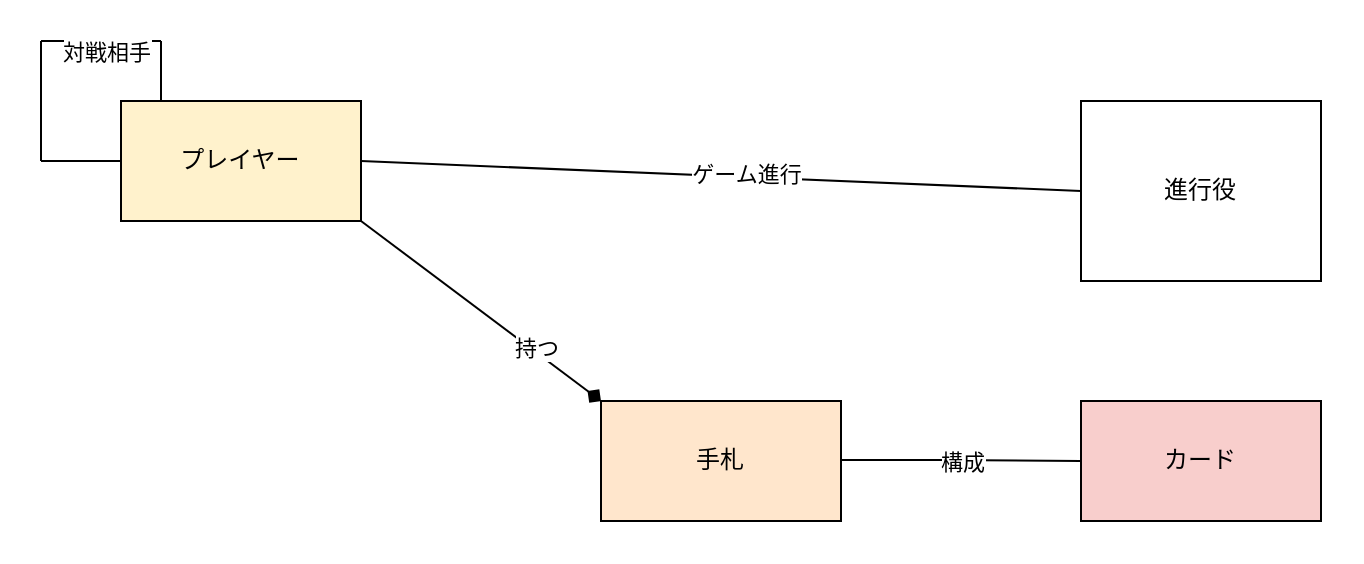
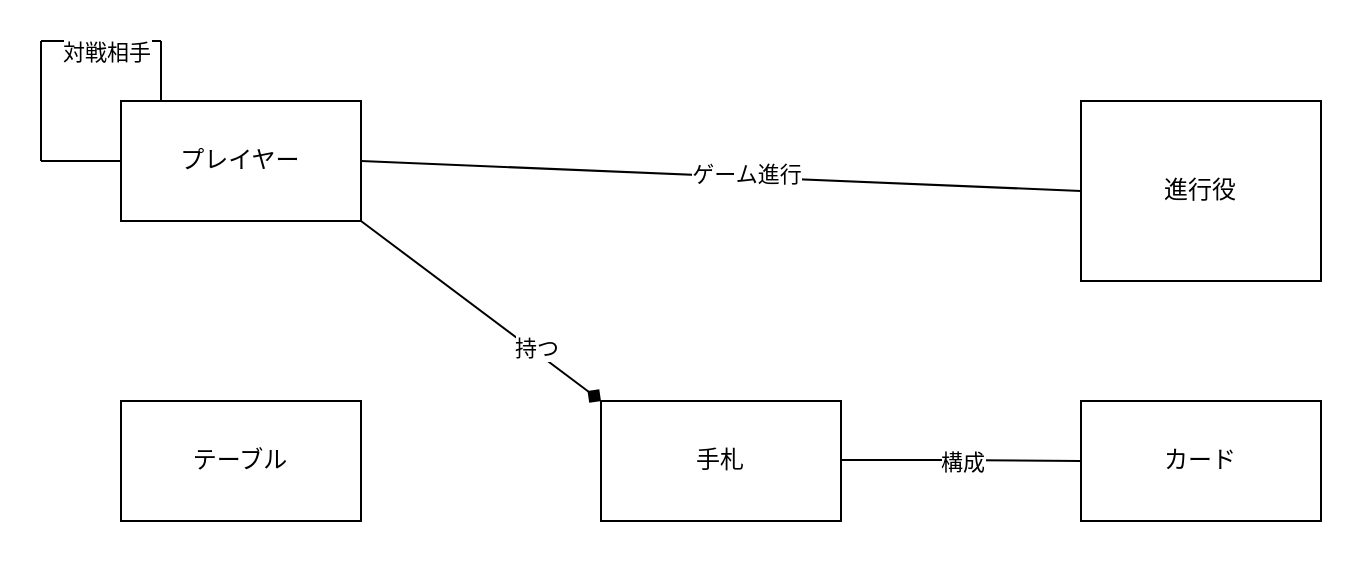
  <mxCell id="0" />
  <mxCell id="1" parent="0" />
- <mxCell id="2" value="プレイヤー" style="rounded=0;whiteSpace=wrap;html=1;fillColor=#fff2cc;" vertex="1" parent="1"><mxGeometry x="60" y="50" width="120" height="60" as="geometry" /></mxCell>
+ <mxCell id="2" value="プレイヤー" style="rounded=0;whiteSpace=wrap;html=1;" vertex="1" parent="1"><mxGeometry x="60" y="50" width="120" height="60" as="geometry" /></mxCell>
  <mxCell id="3" value="進行役" style="rounded=0;whiteSpace=wrap;html=1;" vertex="1" parent="1"><mxGeometry x="540" y="50" width="120" height="90" as="geometry" /></mxCell>
- <mxCell id="4" value="カード" style="rounded=0;whiteSpace=wrap;html=1;fillColor=#f8cecc;" vertex="1" parent="1"><mxGeometry x="540" y="200" width="120" height="60" as="geometry" /></mxCell>
- <mxCell id="6" value="手札" style="rounded=0;whiteSpace=wrap;html=1;fillColor=#ffe6cc;" vertex="1" parent="1"><mxGeometry x="300" y="200" width="120" height="60" as="geometry" /></mxCell>
+ <mxCell id="4" value="カード" style="rounded=0;whiteSpace=wrap;html=1;" vertex="1" parent="1"><mxGeometry x="540" y="200" width="120" height="60" as="geometry" /></mxCell>
+ <mxCell id="5" value="テーブル" style="rounded=0;whiteSpace=wrap;html=1;" vertex="1" parent="1"><mxGeometry x="60" y="200" width="120" height="60" as="geometry" /></mxCell>
+ <mxCell id="6" value="手札" style="rounded=0;whiteSpace=wrap;html=1;" vertex="1" parent="1"><mxGeometry x="300" y="200" width="120" height="60" as="geometry" /></mxCell>
  <mxCell id="7" value="" style="endArrow=none;html=1;entryX=0;entryY=0.5;entryDx=0;entryDy=0;" edge="1" parent="1" target="2"><mxGeometry width="50" height="50" relative="1" as="geometry"><mxPoint x="20" y="80" as="sourcePoint" /><mxPoint x="60" y="80" as="targetPoint" /></mxGeometry></mxCell>
  <mxCell id="8" value="" style="endArrow=none;html=1;" edge="1" parent="1"><mxGeometry width="50" height="50" relative="1" as="geometry"><mxPoint x="20" y="80" as="sourcePoint" /><mxPoint x="20" y="20" as="targetPoint" /></mxGeometry></mxCell>
  <mxCell id="9" value="" style="endArrow=none;html=1;" edge="1" parent="1"><mxGeometry width="50" height="50" relative="1" as="geometry"><mxPoint x="20" y="20" as="sourcePoint" /><mxPoint x="80" y="20" as="targetPoint" /></mxGeometry></mxCell>
  <mxCell id="10" value="対戦相手" style="edgeLabel;html=1;align=center;verticalAlign=middle;resizable=0;points=[];" vertex="1" connectable="0" parent="9"><mxGeometry x="0.067" y="-5" relative="1" as="geometry"><mxPoint as="offset" /></mxGeometry></mxCell>
  <mxCell id="11" value="" style="endArrow=none;html=1;" edge="1" parent="1"><mxGeometry width="50" height="50" relative="1" as="geometry"><mxPoint x="80" y="50" as="sourcePoint" /><mxPoint x="80" y="20" as="targetPoint" /></mxGeometry></mxCell>
  <mxCell id="12" value="" style="endArrow=none;html=1;entryX=0;entryY=0.5;entryDx=0;entryDy=0;" edge="1" parent="1" target="3"><mxGeometry width="50" height="50" relative="1" as="geometry"><mxPoint x="180" y="80" as="sourcePoint" /><mxPoint x="230" y="30" as="targetPoint" /></mxGeometry></mxCell>
  <mxCell id="13" value="ゲーム進行" style="edgeLabel;html=1;align=center;verticalAlign=middle;resizable=0;points=[];" vertex="1" connectable="0" parent="12"><mxGeometry x="0.072" y="2" relative="1" as="geometry"><mxPoint as="offset" /></mxGeometry></mxCell>
  <mxCell id="14" value="" style="endArrow=none;html=1;" edge="1" parent="1"><mxGeometry width="50" height="50" relative="1" as="geometry"><mxPoint x="420" y="229.5" as="sourcePoint" /><mxPoint x="540" y="230" as="targetPoint" /><Array as="points"><mxPoint x="460" y="229.5" /></Array></mxGeometry></mxCell>
  <mxCell id="15" value="構成" style="edgeLabel;html=1;align=center;verticalAlign=middle;resizable=0;points=[];" vertex="1" connectable="0" parent="14"><mxGeometry x="0.015" y="-1" relative="1" as="geometry"><mxPoint as="offset" /></mxGeometry></mxCell>
  <mxCell id="16" value="" style="endArrow=diamond;html=1;exitX=1;exitY=1;exitDx=0;exitDy=0;entryX=0;entryY=0;entryDx=0;entryDy=0;" edge="1" parent="1" source="2" target="6"><mxGeometry width="50" height="50" relative="1" as="geometry"><mxPoint x="370" y="280" as="sourcePoint" /><mxPoint x="420" y="230" as="targetPoint" /></mxGeometry></mxCell>
  <mxCell id="17" value="持つ" style="edgeLabel;html=1;align=center;verticalAlign=middle;resizable=0;points=[];" vertex="1" connectable="0" parent="16"><mxGeometry x="0.44" y="1" relative="1" as="geometry"><mxPoint as="offset" /></mxGeometry></mxCell>
